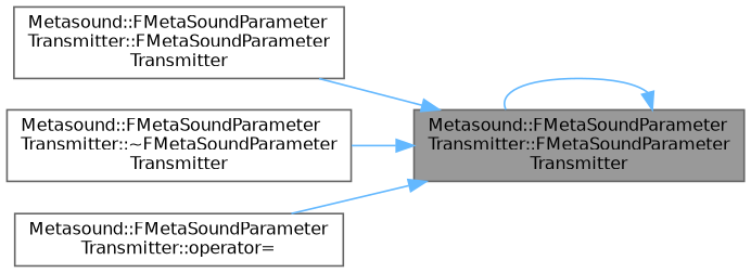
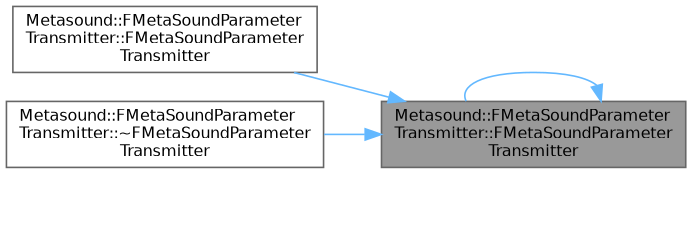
  digraph {
    rankdir=RL
    node [color=grey40 fillcolor=white fontname=Helvetica fontsize=10 shape=box style=filled]
    edge [color=steelblue1 dir=back fontname=Helvetica fontsize=10 labelfontname=Helvetica labelfontsize=10 style=solid]
    n1 [color=gray40 fillcolor=grey60 fontcolor=black height=0.2 label="Metasound::FMetaSoundParameter\lTransmitter::FMetaSoundParameter\lTransmitter" width=0.4]
    n2 [height=0.2 label="Metasound::FMetaSoundParameter\lTransmitter::FMetaSoundParameter\lTransmitter" width=0.4]
    n3 [height=0.2 label="Metasound::FMetaSoundParameter\lTransmitter::~FMetaSoundParameter\lTransmitter" width=0.4]
-   n4 [height=0.2 label="Metasound::FMetaSoundParameter\lTransmitter::operator=" width=0.4]
    n1 -> n1
    n1 -> n2
    n1 -> n3
-   n1 -> n4
  }
